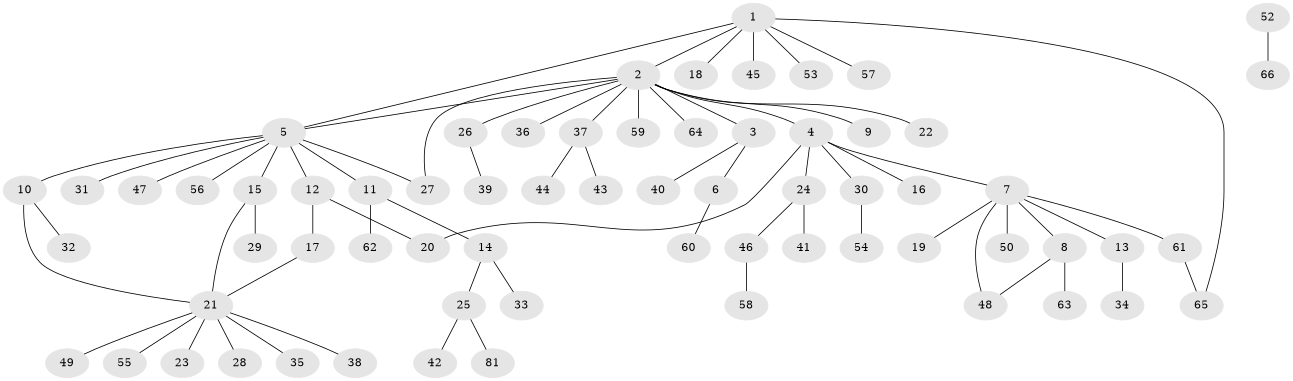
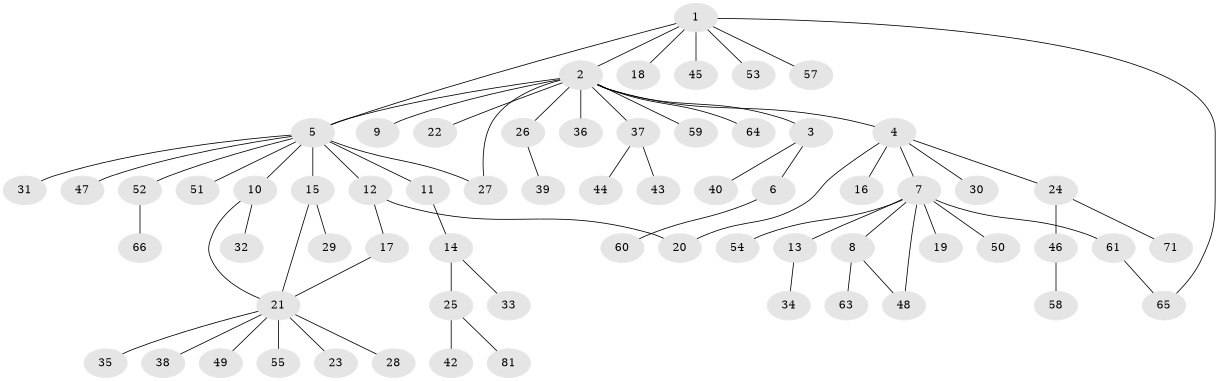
  graph {
    node [color=gray90 style=filled]
    1
    2
    5
    18
    45
    53
    57
    65
    3
    4
    9
    22
    26
    27
    36
    37
    59
    64
    12
    10
    11
    15
    31
    47
    52
-   56
+   56 [label=51]
    6
    40
    7
    16
    24
    30
    20
    39
    43
    44
    60
    8
    13
    19
    48
    50
    54
    61
    17
-   41
+   41 [label=71]
    46
    21
    32
    14
-   62
    29
    66
    63
    34
    23
    28
    35
    38
    49
    55
    25
    33
    42
    n65 [label=81]
    58
    1 -- 2
    1 -- 5
    1 -- 18
    1 -- 45
    1 -- 53
    1 -- 57
    1 -- 65
    2 -- 5
    2 -- 3
    2 -- 4
    2 -- 9
    2 -- 22
    2 -- 26
    2 -- 27
    2 -- 36
    2 -- 37
    2 -- 59
    2 -- 64
    5 -- 27
    5 -- 12
    5 -- 10
    5 -- 11
    5 -- 15
    5 -- 31
    5 -- 47
+   5 -- 52
    5 -- 56
    3 -- 6
    3 -- 40
    4 -- 7
    4 -- 16
    4 -- 24
    4 -- 30
    4 -- 20
    26 -- 39
    37 -- 43
    37 -- 44
    12 -- 20
    12 -- 17
    10 -- 21
    10 -- 32
    11 -- 14
-   11 -- 62
    15 -- 21
    15 -- 29
    52 -- 66
    6 -- 60
    7 -- 8
    7 -- 13
    7 -- 19
    7 -- 48
    7 -- 50
-   30 -- 54
+   7 -- 54
    7 -- 61
    24 -- 41
    24 -- 46
    8 -- 48
    8 -- 63
    13 -- 34
    61 -- 65
    17 -- 21
    46 -- 58
    21 -- 23
    21 -- 28
    21 -- 35
    21 -- 38
    21 -- 49
    21 -- 55
    14 -- 25
    14 -- 33
    25 -- 42
    25 -- n65
  }
